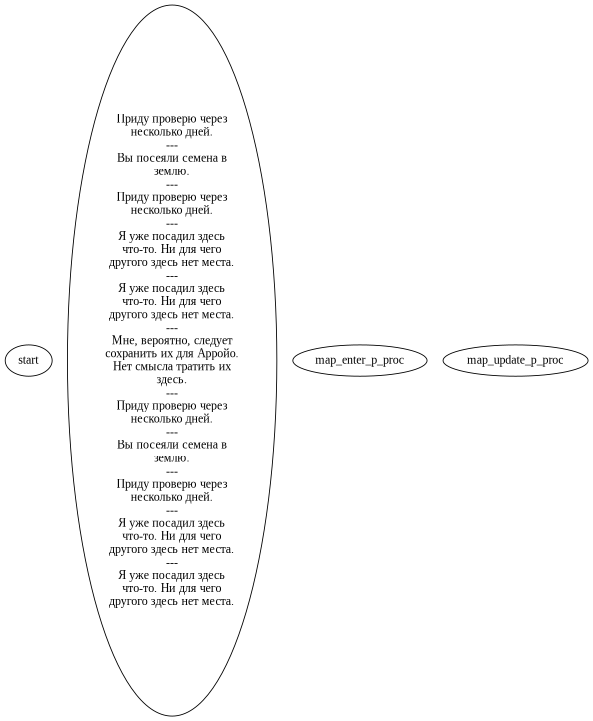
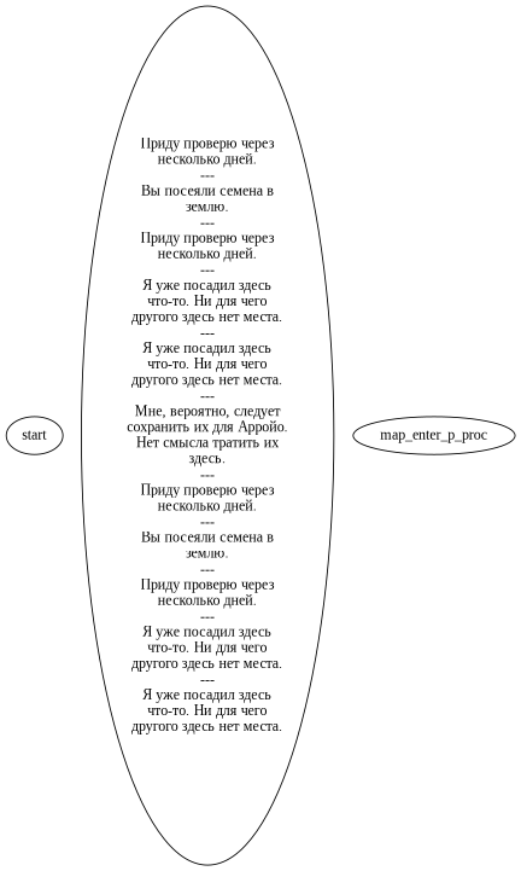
  digraph {
    fontname="Liberation Serif"
    node [color="#000000" fillcolor="#FFFFFF" style=filled fontname="Liberation Serif"]
    start
    n2 [label="Приду проверю через\nнесколько дней.\n---\nВы посеяли семена в\nземлю.\n---\nПриду проверю через\nнесколько дней.\n---\nЯ уже посадил здесь\nчто-то. Ни для чего\nдругого здесь нет места.\n---\nЯ уже посадил здесь\nчто-то. Ни для чего\nдругого здесь нет места.\n---\nМне, вероятно, следует\nсохранить их для Арройо.\nНет смысла тратить их\nздесь.\n---\nПриду проверю через\nнесколько дней.\n---\nВы посеяли семена в\nземлю.\n---\nПриду проверю через\nнесколько дней.\n---\nЯ уже посадил здесь\nчто-то. Ни для чего\nдругого здесь нет места.\n---\nЯ уже посадил здесь\nчто-то. Ни для чего\nдругого здесь нет места."]
    map_enter_p_proc
-   map_update_p_proc
  }
